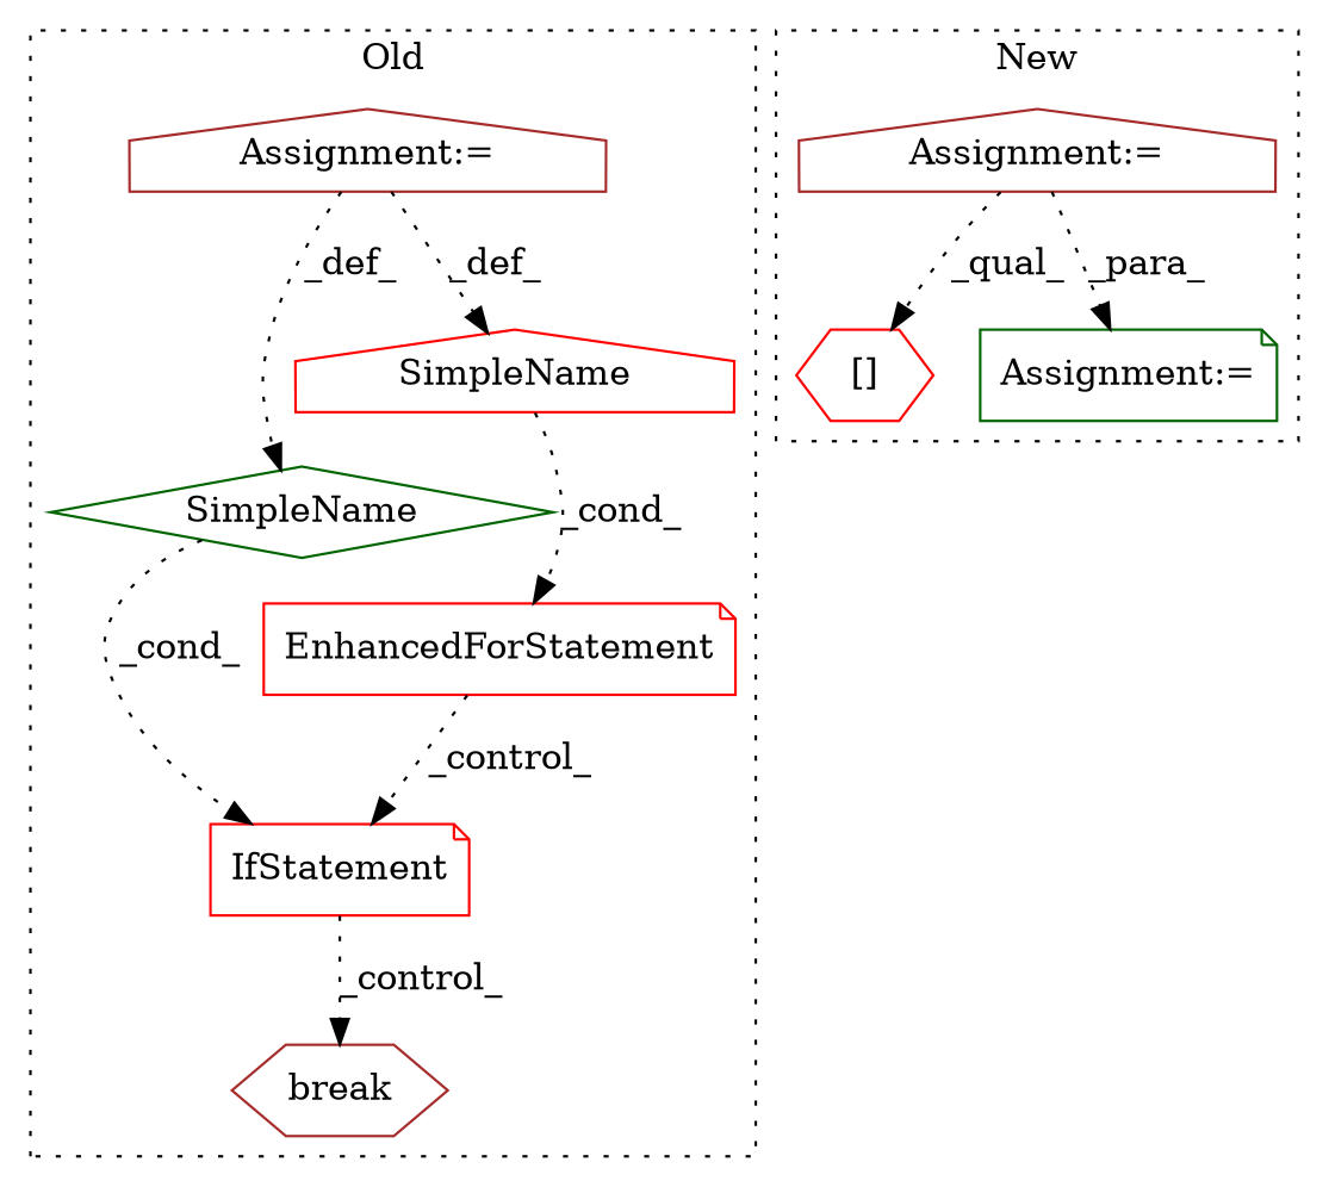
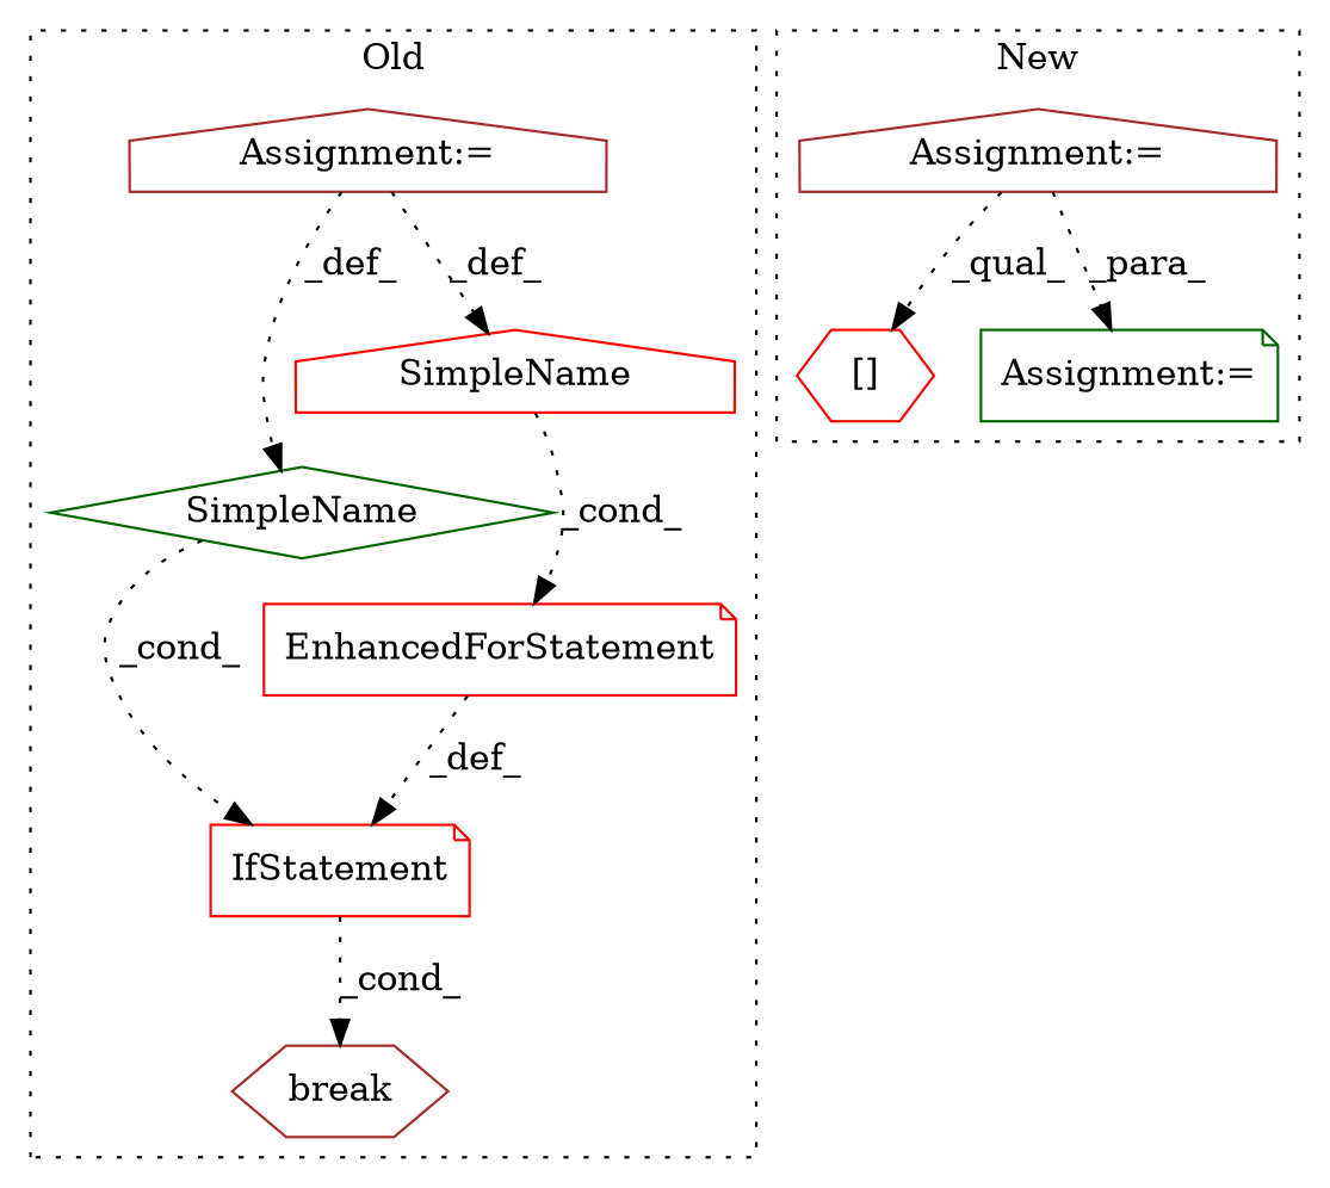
  digraph {
    node [a=7 color=red l="65,2" s="5357,5438" shape=note]
    edge [style=dotted]
    n1 [a=10 color=brown l=6 label=break s=5557 shape=hexagon]
    n2 [a=25 l="4,2" label=IfStatement s="5511,5539"]
    n3 [a=42 color=darkgreen label=SimpleName shape=diamond l="" s=""]
    n4 [a=42 l=1 label=SimpleName s=5426 shape=house]
    n5 [a=70 label=EnhancedForStatement]
    n6 [color=brown label="Assignment:=" shape=house]
    n7 [a=2 l="13,1" label="[]" s="6113,6127" shape=hexagon]
    n8 [color=brown l=57 label="Assignment:=" s=5691 shape=house]
    n9 [color=darkgreen l="91,2" label="Assignment:=" s="6620,6750"]
    subgraph cluster_1 {
      label=Old
      style=dotted
      n1
      n2
      n3
      n4
      n5
      n6
    }
    subgraph cluster_2 {
      label=New
      style=dotted
      n7
      n8
      n9
    }
-   n2 -> n1 [label=_control_]
+   n2 -> n1 [label=_cond_]
    n3 -> n2 [label=_cond_]
    n4 -> n5 [label=_cond_]
-   n5 -> n2 [label=_control_]
+   n5 -> n2 [label=_def_]
    n6 -> n3 [label=_def_]
    n6 -> n4 [label=_def_]
    n8 -> n7 [label=_qual_]
    n8 -> n9 [label=_para_]
  }
